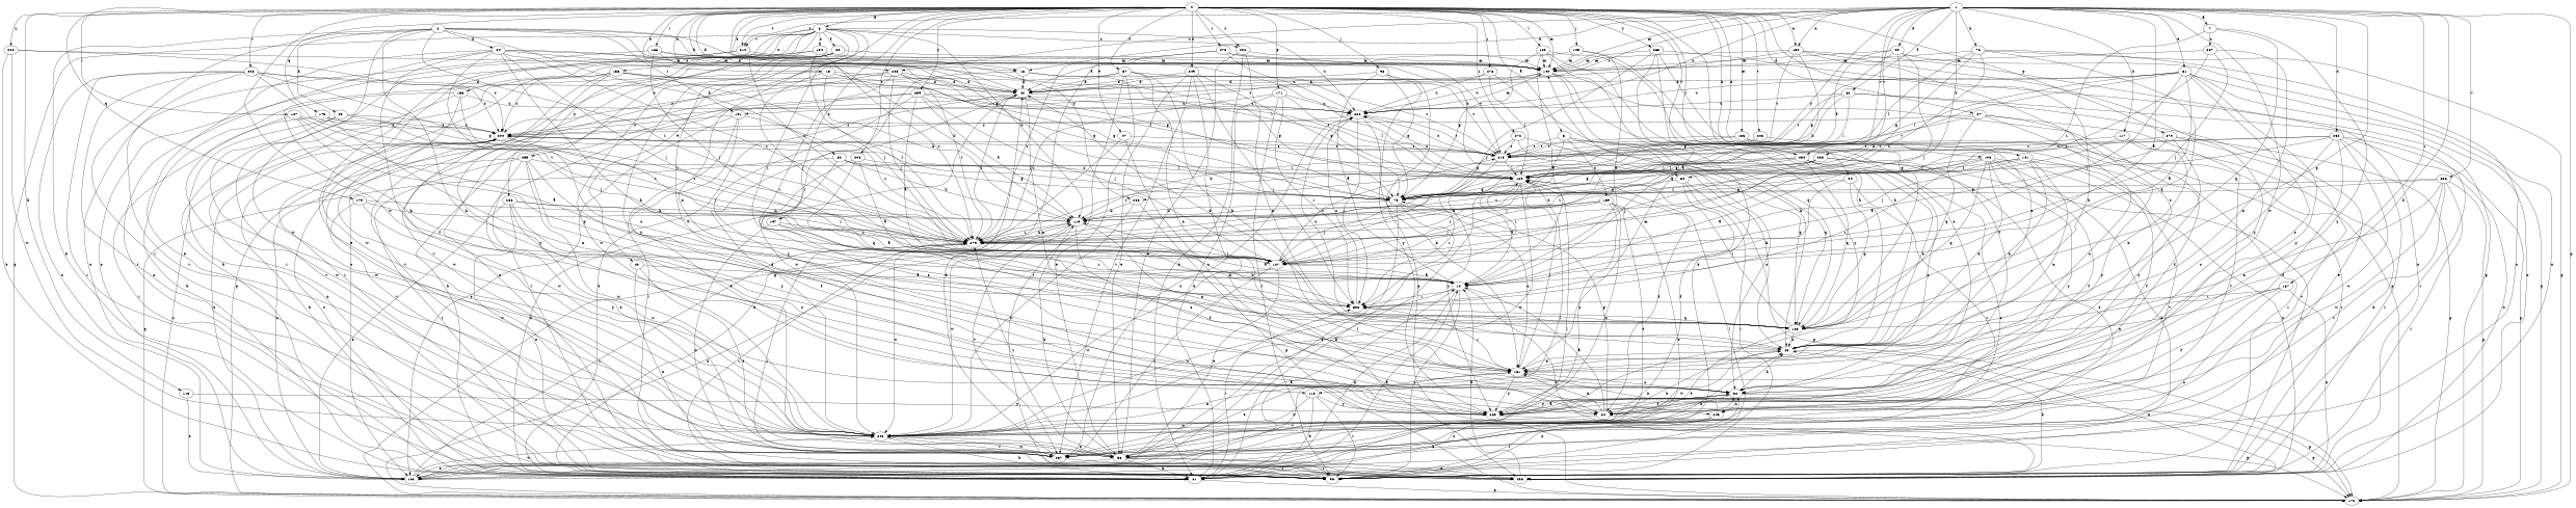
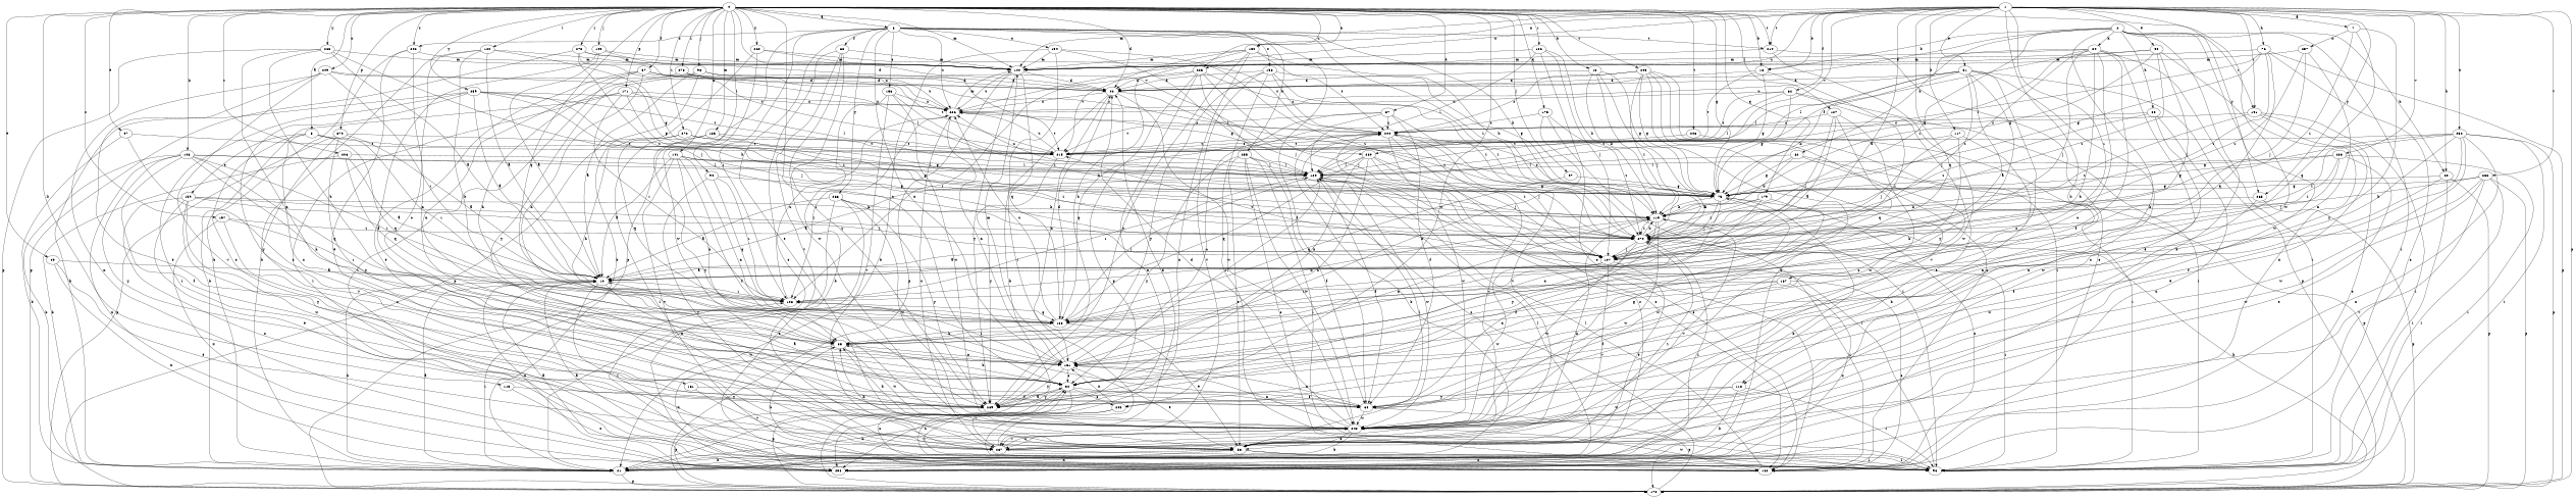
  strict digraph {
    0
    3
    5
    13
    16
    32
    37
    42
    47
    49
    57
    75
    94
+   97
    98
    105
    108
    113
    120
    127
    135
    140
    141
    150
    n25 [label=870]
    171
    175
    179
    183
    186
    197
    202
    205
    206
    208
    214
    225
    230
    245
    249
    259
    260
    263
    265
    272
    273
    278
    172
    226
    279
    53
    63
    64
    119
    151
    153
    154
    156
-   193 [label=593]
+   193
    255
    266
    159
+   161
    215
    85
    107
    269
    237
    204
    21
    248
    10
    258
    96
    162
    129
    1
    7
    50
    51
    62
    76
    80
    117
    118
    187
    191
    233
    236
    252
    257
    2
    82
    83
    84
    0 -> 3 [label=a]
    0 -> 5 [label=a]
    0 -> 13 [label=b]
    0 -> 16 [label=b]
    0 -> 32 [label=c]
    0 -> 37 [label=d]
    0 -> 42 [label=d]
    0 -> 47 [label=e]
    0 -> 49 [label=e]
    0 -> 57 [label=f]
    0 -> 75 [label=g]
    0 -> 94 [label=i]
+   0 -> 97 [label=j]
    0 -> 98 [label=j]
    0 -> 105 [label=j]
    0 -> 108 [label=k]
    0 -> 113 [label=k]
    0 -> 120 [label=l]
    0 -> 127 [label=l]
    0 -> 135 [label=m]
    0 -> 140 [label=m]
    0 -> 141 [label=n]
    0 -> 150 [label=n]
    0 -> n25 [label=p]
    0 -> 171 [label=p]
    0 -> 175 [label=q]
    0 -> 179 [label=q]
    0 -> 183 [label=q]
    0 -> 186 [label=r]
    0 -> 197 [label=s]
    0 -> 202 [label=s]
    0 -> 205 [label=t]
    0 -> 206 [label=t]
    0 -> 208 [label=t]
    0 -> 214 [label=t]
    0 -> 225 [label=u]
    0 -> 230 [label=v]
    0 -> 245 [label=w]
    0 -> 249 [label=x]
    0 -> 259 [label=y]
    0 -> 260 [label=y]
    0 -> 263 [label=y]
    0 -> 265 [label=y]
    0 -> 272 [label=z]
    0 -> 273 [label=z]
    0 -> 278 [label=z]
    3 -> 202 [label=s]
    3 -> 214 [label=t]
    3 -> 172 [label=p]
    3 -> 226 [label=u]
    3 -> 279 [label=z]
    3 -> 53 [label=e]
    3 -> 63 [label=f]
    3 -> 64 [label=f]
    3 -> 119 [label=k]
    3 -> 151 [label=n]
    3 -> 153 [label=o]
    3 -> 154 [label=o]
    3 -> 156 [label=o]
    3 -> 193 [label=r]
    3 -> 255 [label=x]
    3 -> 266 [label=y]
    5 -> 32 [label=c]
    5 -> 183 [label=q]
    5 -> 193 [label=r]
    5 -> 159 [label=o]
+   5 -> 161 [label=o]
    5 -> 215 [label=t]
    13 -> 42 [label=d]
    13 -> 75 [label=g]
    13 -> 119 [label=k]
    13 -> 85 [label=h]
    13 -> 107 [label=j]
    16 -> 42 [label=d]
    16 -> 75 [label=g]
    16 -> 193 [label=r]
    16 -> 215 [label=t]
    32 -> 245 [label=c]
    32 -> 172 [label=p]
    32 -> 64 [label=f]
    32 -> 85 [label=h]
    32 -> 269 [label=y]
    32 -> 237 [label=v]
    37 -> 32 [label=c]
    37 -> 183 [label=q]
    37 -> 64 [label=f]
    37 -> 215 [label=t]
    37 -> 237 [label=v]
    37 -> 204 [label=s]
    42 -> 226 [label=u]
    42 -> 279 [label=z]
    42 -> 151 [label=n]
    42 -> 21 [label=b]
    42 -> 248 [label=w]
    47 -> 32 [label=c]
    47 -> 215 [label=t]
    47 -> 21 [label=b]
    49 -> 53 [label=e]
    49 -> 10 [label=a]
    49 -> 258 [label=x]
    57 -> 42 [label=d]
    57 -> 53 [label=e]
    57 -> 151 [label=n]
    57 -> 215 [label=t]
    57 -> 85 [label=h]
    57 -> 204 [label=s]
    57 -> 96 [label=i]
    75 -> 119 [label=k]
    75 -> 151 [label=n]
    75 -> 107 [label=j]
    75 -> 204 [label=s]
    75 -> 21 [label=b]
    75 -> 162 [label=o]
    94 -> 75 [label=g]
    94 -> 183 [label=q]
    94 -> 193 [label=r]
    94 -> 237 [label=v]
+   97 -> 75 [label=g]
+   97 -> 183 [label=q]
    98 -> 42 [label=d]
    98 -> 75 [label=g]
    98 -> 172 [label=p]
    98 -> 269 [label=y]
    98 -> 10 [label=a]
    105 -> 42 [label=d]
    105 -> 140 [label=m]
    105 -> 64 [label=f]
    105 -> 10 [label=a]
    108 -> 75 [label=g]
    108 -> 183 [label=q]
    108 -> 64 [label=f]
    108 -> 193 [label=r]
    108 -> 85 [label=h]
    108 -> 269 [label=y]
    108 -> 21 [label=b]
    108 -> 258 [label=x]
    108 -> 129 [label=l]
    113 -> 269 [label=y]
    113 -> 162 [label=o]
    120 -> 32 [label=c]
    120 -> 75 [label=g]
    120 -> 140 [label=m]
    120 -> 85 [label=h]
    120 -> 21 [label=b]
    120 -> 10 [label=a]
    127 -> 183 [label=q]
    127 -> 107 [label=j]
    127 -> 204 [label=s]
    127 -> 248 [label=w]
    127 -> 10 [label=a]
    135 -> 119 [label=k]
    135 -> 215 [label=t]
    135 -> 269 [label=y]
    135 -> 96 [label=i]
    140 -> 42 [label=d]
    140 -> 183 [label=q]
    140 -> 172 [label=p]
    140 -> 226 [label=u]
    140 -> 269 [label=y]
    141 -> 279 [label=z]
    141 -> 64 [label=f]
    141 -> 151 [label=n]
    141 -> 85 [label=h]
    141 -> 237 [label=v]
    141 -> 10 [label=a]
    141 -> 129 [label=l]
    150 -> 140 [label=m]
    150 -> 119 [label=k]
    150 -> 215 [label=t]
    150 -> 85 [label=h]
    150 -> 269 [label=y]
    150 -> 204 [label=s]
    150 -> 258 [label=x]
    n25 -> 172 [label=p]
    n25 -> 215 [label=t]
    n25 -> 269 [label=y]
    n25 -> 237 [label=v]
    n25 -> 10 [label=a]
    171 -> 226 [label=u]
    171 -> 279 [label=z]
    171 -> 193 [label=r]
    171 -> 21 [label=b]
    171 -> 96 [label=i]
    171 -> 129 [label=l]
    175 -> 279 [label=z]
    175 -> 151 [label=n]
    175 -> 204 [label=s]
    175 -> 96 [label=i]
    179 -> 279 [label=z]
    179 -> 119 [label=k]
    179 -> 269 [label=y]
    179 -> 248 [label=w]
    183 -> 42 [label=d]
    183 -> 226 [label=u]
    183 -> 53 [label=e]
    183 -> 119 [label=k]
    183 -> 85 [label=h]
    183 -> 129 [label=l]
    186 -> 140 [label=m]
    186 -> 119 [label=k]
    186 -> 107 [label=j]
    186 -> 162 [label=o]
    186 -> 129 [label=l]
    197 -> 32 [label=c]
    197 -> 279 [label=z]
    197 -> 193 [label=r]
    197 -> 258 [label=x]
    202 -> 140 [label=m]
    202 -> 53 [label=e]
    202 -> 151 [label=n]
    202 -> 21 [label=b]
    205 -> 42 [label=d]
    205 -> 75 [label=g]
    205 -> 279 [label=z]
    205 -> 237 [label=v]
    205 -> 204 [label=s]
    205 -> 258 [label=x]
    205 -> 96 [label=i]
    205 -> 162 [label=o]
    206 -> 183 [label=q]
    206 -> 21 [label=b]
    206 -> 10 [label=a]
    206 -> 129 [label=l]
    208 -> 215 [label=t]
    208 -> 96 [label=i]
    214 -> 140 [label=m]
    214 -> 248 [label=w]
    214 -> 162 [label=o]
    225 -> 42 [label=d]
    225 -> 172 [label=p]
    225 -> 279 [label=z]
    225 -> 193 [label=r]
    225 -> 107 [label=j]
    225 -> 258 [label=x]
    225 -> 129 [label=l]
    230 -> 32 [label=c]
    230 -> 183 [label=q]
    230 -> 279 [label=z]
    230 -> 85 [label=h]
    230 -> 107 [label=j]
    230 -> 162 [label=o]
    230 -> 129 [label=l]
    245 -> 151 [label=n]
    245 -> 21 [label=b]
    245 -> 96 [label=i]
    249 -> 42 [label=d]
    249 -> 75 [label=g]
    249 -> 53 [label=e]
    249 -> 193 [label=r]
    249 -> 237 [label=v]
    249 -> 258 [label=x]
    259 -> 226 [label=u]
    259 -> 119 [label=k]
    259 -> 215 [label=t]
    259 -> 107 [label=j]
    259 -> 269 [label=y]
    259 -> 21 [label=b]
    259 -> 10 [label=a]
    259 -> 96 [label=i]
    260 -> 140 [label=m]
    260 -> 204 [label=s]
    260 -> 21 [label=b]
    260 -> 248 [label=w]
    263 -> 140 [label=m]
    263 -> 172 [label=p]
    263 -> 151 [label=n]
    263 -> 85 [label=h]
    263 -> 107 [label=j]
    263 -> 10 [label=a]
    265 -> 172 [label=p]
    265 -> 119 [label=k]
    265 -> 248 [label=w]
    272 -> 75 [label=g]
    272 -> 183 [label=q]
    272 -> 215 [label=t]
    272 -> 85 [label=h]
    273 -> 140 [label=m]
    273 -> 172 [label=p]
    273 -> 226 [label=u]
    273 -> 279 [label=z]
    273 -> 215 [label=t]
    278 -> 42 [label=d]
    278 -> 226 [label=u]
    278 -> 85 [label=h]
    278 -> 129 [label=l]
    172 -> 119 [label=k]
    172 -> 204 [label=s]
    226 -> 140 [label=m]
    226 -> 151 [label=n]
    226 -> 193 [label=r]
    226 -> 215 [label=t]
    226 -> 204 [label=s]
    279 -> 119 [label=k]
    279 -> 107 [label=j]
    279 -> 248 [label=w]
    279 -> 10 [label=a]
    53 -> 279 [label=z]
    53 -> 119 [label=k]
    53 -> 85 [label=h]
    53 -> 21 [label=b]
    53 -> 258 [label=x]
    53 -> 96 [label=i]
    53 -> 162 [label=o]
    53 -> 129 [label=l]
    63 -> 140 [label=m]
    63 -> 269 [label=y]
    63 -> 237 [label=v]
    63 -> 248 [label=w]
    63 -> 162 [label=o]
    64 -> 75 [label=g]
    64 -> 172 [label=p]
    64 -> 151 [label=n]
    64 -> 248 [label=w]
    64 -> 10 [label=a]
    119 -> 279 [label=z]
    119 -> 64 [label=f]
    119 -> 151 [label=n]
    119 -> 237 [label=v]
    119 -> 248 [label=w]
    151 -> 32 [label=c]
    151 -> 140 [label=m]
    151 -> 53 [label=e]
    151 -> 193 [label=r]
    151 -> 269 [label=y]
    151 -> 129 [label=l]
    153 -> 42 [label=d]
    153 -> 75 [label=g]
    153 -> 279 [label=z]
    153 -> 269 [label=y]
    153 -> 237 [label=v]
    153 -> 204 [label=s]
    153 -> 96 [label=i]
    154 -> 140 [label=m]
    154 -> 279 [label=z]
    154 -> 107 [label=j]
    154 -> 21 [label=b]
    154 -> 96 [label=i]
    156 -> 226 [label=u]
    156 -> 279 [label=z]
    156 -> 237 [label=v]
    156 -> 21 [label=b]
    156 -> 248 [label=w]
    193 -> 183 [label=q]
    193 -> 226 [label=u]
    255 -> 53 [label=e]
    255 -> 64 [label=f]
    255 -> 269 [label=y]
    255 -> 248 [label=w]
    255 -> 96 [label=i]
    255 -> 162 [label=o]
    255 -> 129 [label=l]
    266 -> 119 [label=k]
    266 -> 269 [label=y]
    266 -> 248 [label=w]
    266 -> 10 [label=a]
    266 -> 258 [label=x]
    266 -> 162 [label=o]
    159 -> 279 [label=z]
    159 -> 53 [label=e]
    159 -> 119 [label=k]
    159 -> 107 [label=j]
    159 -> 269 [label=y]
    159 -> 248 [label=w]
    159 -> 162 [label=o]
+   161 -> 64 [label=f]
+   161 -> 237 [label=v]
    215 -> 226 [label=u]
    215 -> 269 [label=y]
    215 -> 204 [label=s]
    215 -> 129 [label=l]
    85 -> 151 [label=n]
    85 -> 248 [label=w]
    85 -> 258 [label=x]
    107 -> 53 [label=e]
    107 -> 215 [label=t]
    107 -> 237 [label=v]
    107 -> 248 [label=w]
    107 -> 10 [label=a]
    269 -> 32 [label=a]
    269 -> 172 [label=p]
    237 -> 42 [label=d]
    237 -> 226 [label=u]
    237 -> 248 [label=w]
    237 -> 96 [label=i]
    204 -> 215 [label=t]
    204 -> 107 [label=j]
    204 -> 237 [label=v]
    204 -> 21 [label=b]
    204 -> 248 [label=w]
    204 -> 162 [label=o]
    21 -> 172 [label=p]
    21 -> 193 [label=r]
    21 -> 204 [label=s]
    21 -> 10 [label=a]
    21 -> 129 [label=l]
    248 -> 42 [label=d]
    248 -> 53 [label=e]
    248 -> 151 [label=n]
    248 -> 85 [label=h]
    248 -> 237 [label=v]
    248 -> 21 [label=b]
    10 -> 193 [label=r]
    10 -> 21 [label=b]
    10 -> 248 [label=w]
    10 -> 258 [label=x]
    10 -> 96 [label=i]
    258 -> 279 [label=z]
    258 -> 10 [label=a]
    96 -> 32 [label=c]
    96 -> 279 [label=z]
    96 -> 85 [label=h]
    96 -> 129 [label=l]
    162 -> 32 [label=c]
    162 -> 279 [label=z]
    162 -> 248 [label=w]
    162 -> 10 [label=a]
    162 -> 129 [label=l]
    129 -> 75 [label=g]
    129 -> 226 [label=u]
    129 -> 64 [label=f]
    129 -> 193 [label=r]
    129 -> 248 [label=w]
    129 -> 10 [label=a]
    1 -> 16 [label=b]
    1 -> 140 [label=m]
    1 -> 150 [label=n]
    1 -> 183 [label=q]
    1 -> 214 [label=t]
    1 -> 225 [label=u]
    1 -> 230 [label=v]
    1 -> 245 [label=w]
    1 -> 265 [label=y]
    1 -> 172 [label=p]
    1 -> 226 [label=u]
    1 -> 10 [label=a]
    1 -> 7 [label=a]
    1 -> 50 [label=e]
    1 -> 51 [label=e]
    1 -> 62 [label=f]
    1 -> 76 [label=h]
    1 -> 80 [label=h]
    1 -> 117 [label=k]
    1 -> 118 [label=k]
    1 -> 187 [label=r]
    1 -> 191 [label=r]
    1 -> 233 [label=v]
    1 -> 236 [label=v]
    1 -> 252 [label=x]
    7 -> 183 [label=q]
    7 -> 279 [label=z]
    7 -> 269 [label=y]
    7 -> 257 [label=x]
    50 -> 75 [label=g]
    50 -> 140 [label=m]
    50 -> 279 [label=z]
    50 -> 107 [label=j]
    50 -> 258 [label=x]
    50 -> 129 [label=f]
    51 -> 32 [label=c]
    51 -> 42 [label=d]
    51 -> 172 [label=p]
    51 -> 226 [label=u]
    51 -> 119 [label=k]
    51 -> 107 [label=j]
    51 -> 269 [label=y]
    51 -> 10 [label=a]
    51 -> 258 [label=x]
    51 -> 129 [label=l]
    62 -> 75 [label=g]
    62 -> 226 [label=u]
    62 -> 53 [label=e]
    62 -> 215 [label=t]
    62 -> 96 [label=i]
    62 -> 129 [label=l]
    76 -> 75 [label=g]
    76 -> 140 [label=m]
    76 -> 183 [label=q]
    76 -> 172 [label=p]
    76 -> 279 [label=z]
    76 -> 162 [label=o]
    76 -> 129 [label=l]
    80 -> 75 [label=g]
    80 -> 172 [label=p]
    80 -> 64 [label=f]
    80 -> 96 [label=i]
    117 -> 215 [label=t]
    117 -> 85 [label=h]
    117 -> 107 [label=j]
    117 -> 21 [label=b]
    118 -> 269 [label=y]
    118 -> 21 [label=b]
    118 -> 248 [label=w]
    118 -> 96 [label=i]
    187 -> 64 [label=f]
    187 -> 151 [label=n]
    187 -> 193 [label=r]
    187 -> 258 [label=x]
    187 -> 162 [label=o]
    191 -> 279 [label=z]
    191 -> 53 [label=e]
    191 -> 204 [label=s]
    191 -> 96 [label=i]
    191 -> 162 [label=o]
    233 -> 75 [label=g]
    233 -> 279 [label=z]
    233 -> 53 [label=e]
    233 -> 107 [label=j]
    233 -> 96 [label=i]
    233 -> 129 [label=l]
    236 -> 75 [label=g]
    236 -> 172 [label=p]
    236 -> 119 [label=k]
    236 -> 151 [label=n]
    236 -> 237 [label=v]
    236 -> 248 [label=w]
    236 -> 96 [label=i]
    252 -> 32 [label=c]
    252 -> 75 [label=g]
    252 -> 172 [label=p]
    252 -> 279 [label=z]
    252 -> 64 [label=f]
    252 -> 215 [label=t]
    252 -> 248 [label=w]
    252 -> 258 [label=x]
    252 -> 96 [label=i]
    257 -> 140 [label=m]
    257 -> 279 [label=z]
    257 -> 151 [label=n]
    257 -> 107 [label=j]
    2 -> 16 [label=b]
    2 -> 42 [label=d]
    2 -> 279 [label=z]
    2 -> 21 [label=b]
    2 -> 248 [label=w]
    2 -> 96 [label=i]
    2 -> 80 [label=h]
    2 -> 118 [label=k]
    2 -> 191 [label=r]
    2 -> 82 [label=h]
    2 -> 83 [label=h]
    2 -> 84 [label=h]
    82 -> 32 [label=c]
    82 -> 75 [label=g]
    82 -> 172 [label=p]
    82 -> 119 [label=k]
    82 -> 129 [label=l]
    83 -> 279 [label=z]
    83 -> 204 [label=s]
    83 -> 248 [label=w]
    83 -> 258 [label=x]
    84 -> 32 [label=c]
    84 -> 75 [label=g]
    84 -> 140 [label=m]
    84 -> 279 [label=z]
    84 -> 53 [label=e]
    84 -> 64 [label=f]
    84 -> 85 [label=h]
    84 -> 107 [label=j]
    84 -> 96 [label=i]
    84 -> 129 [label=l]
  }
